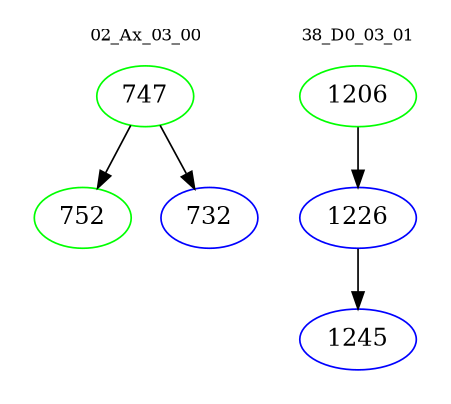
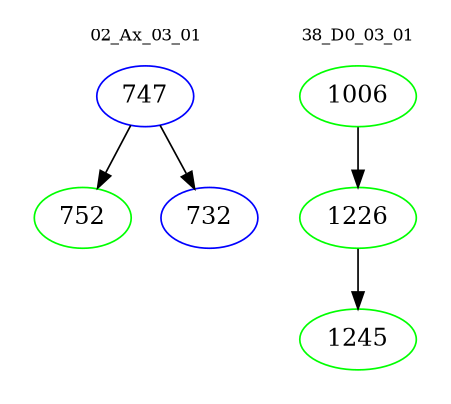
  digraph {
    node [color=blue]
    edge [color=black]
    n1 [color=green label=752]
-   n2 [color=green label=747]
+   n2 [label=747]
    n3 [label=732]
-   n4 [color=green label=1206]
-   n5 [label=1226]
-   n6 [label=1245]
+   n4 [color=green label=1006]
+   n5 [color=green label=1226]
+   n6 [color=green label=1245]
    subgraph cluster_1 {
      color=white
      fontsize=10
-     label="02_Ax_03_00"
+     label="02_Ax_03_01"
      n1
      n2
      n3
    }
    subgraph cluster_2 {
      color=white
      fontsize=10
      label="38_D0_03_01"
      n4
      n5
      n6
    }
    n2 -> n1
    n2 -> n3
    n4 -> n5
    n5 -> n6
  }
